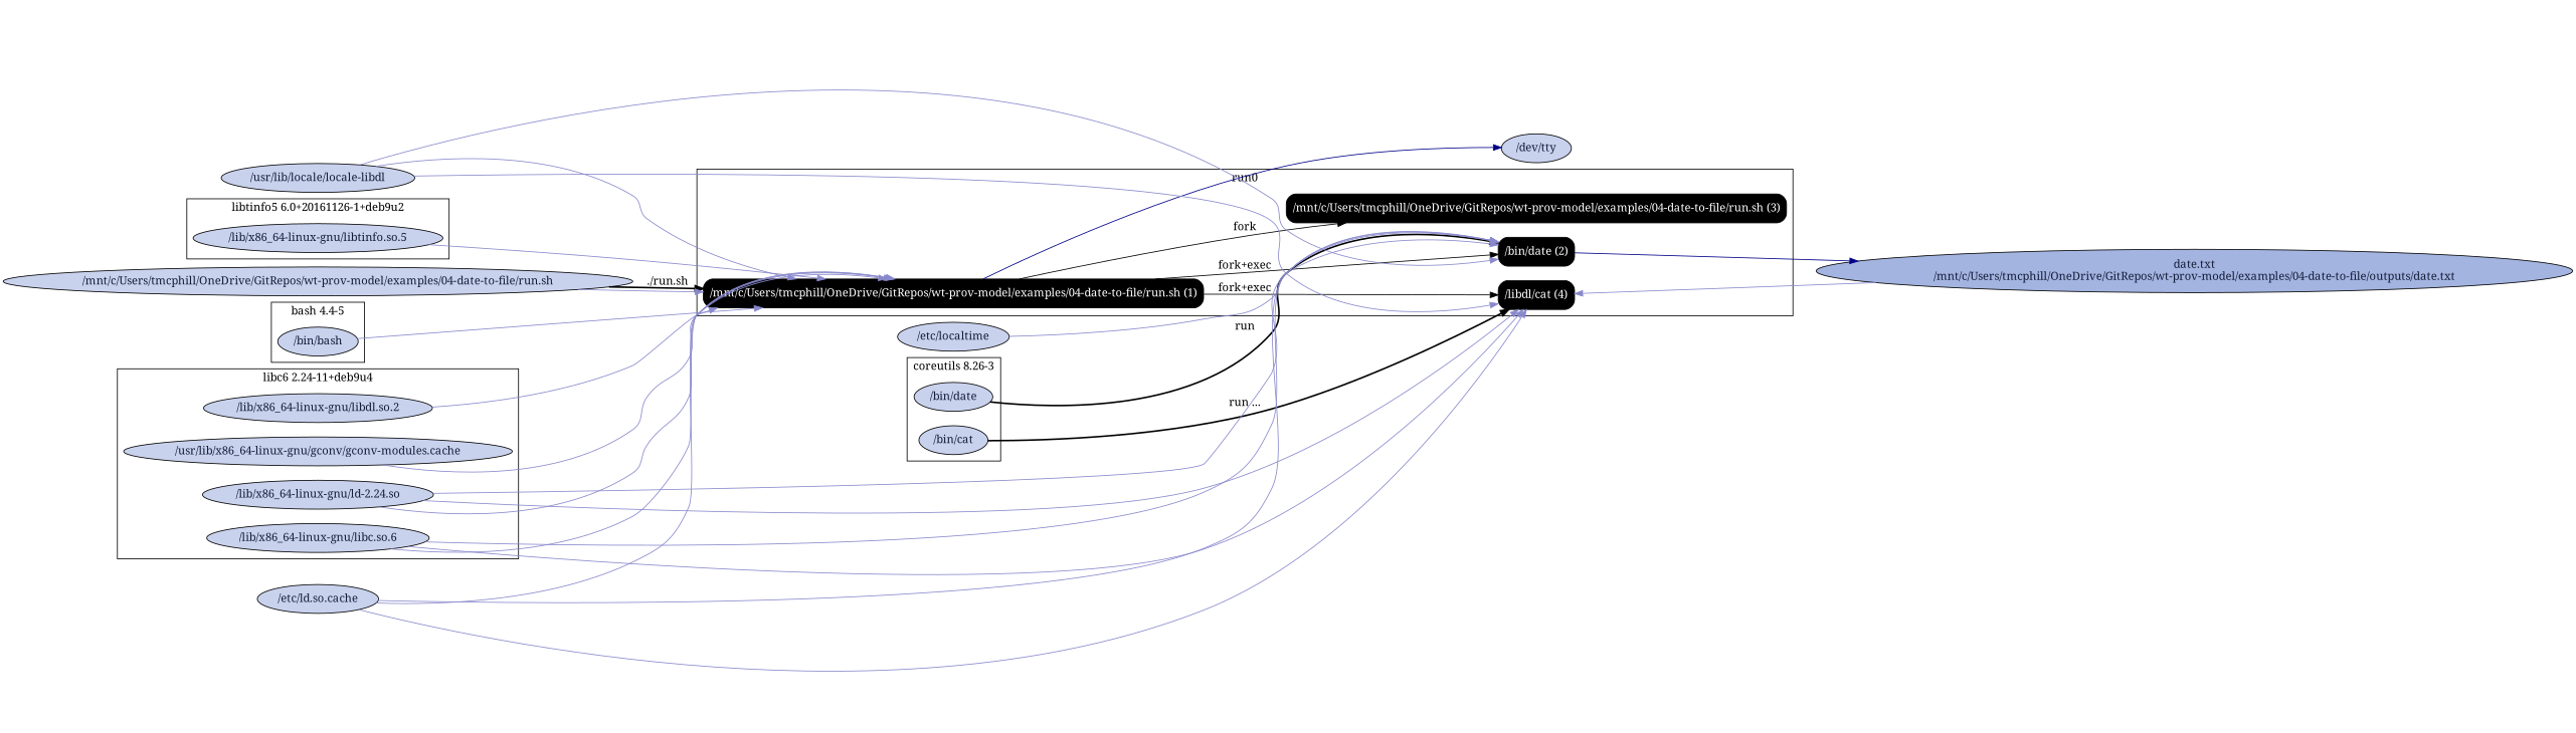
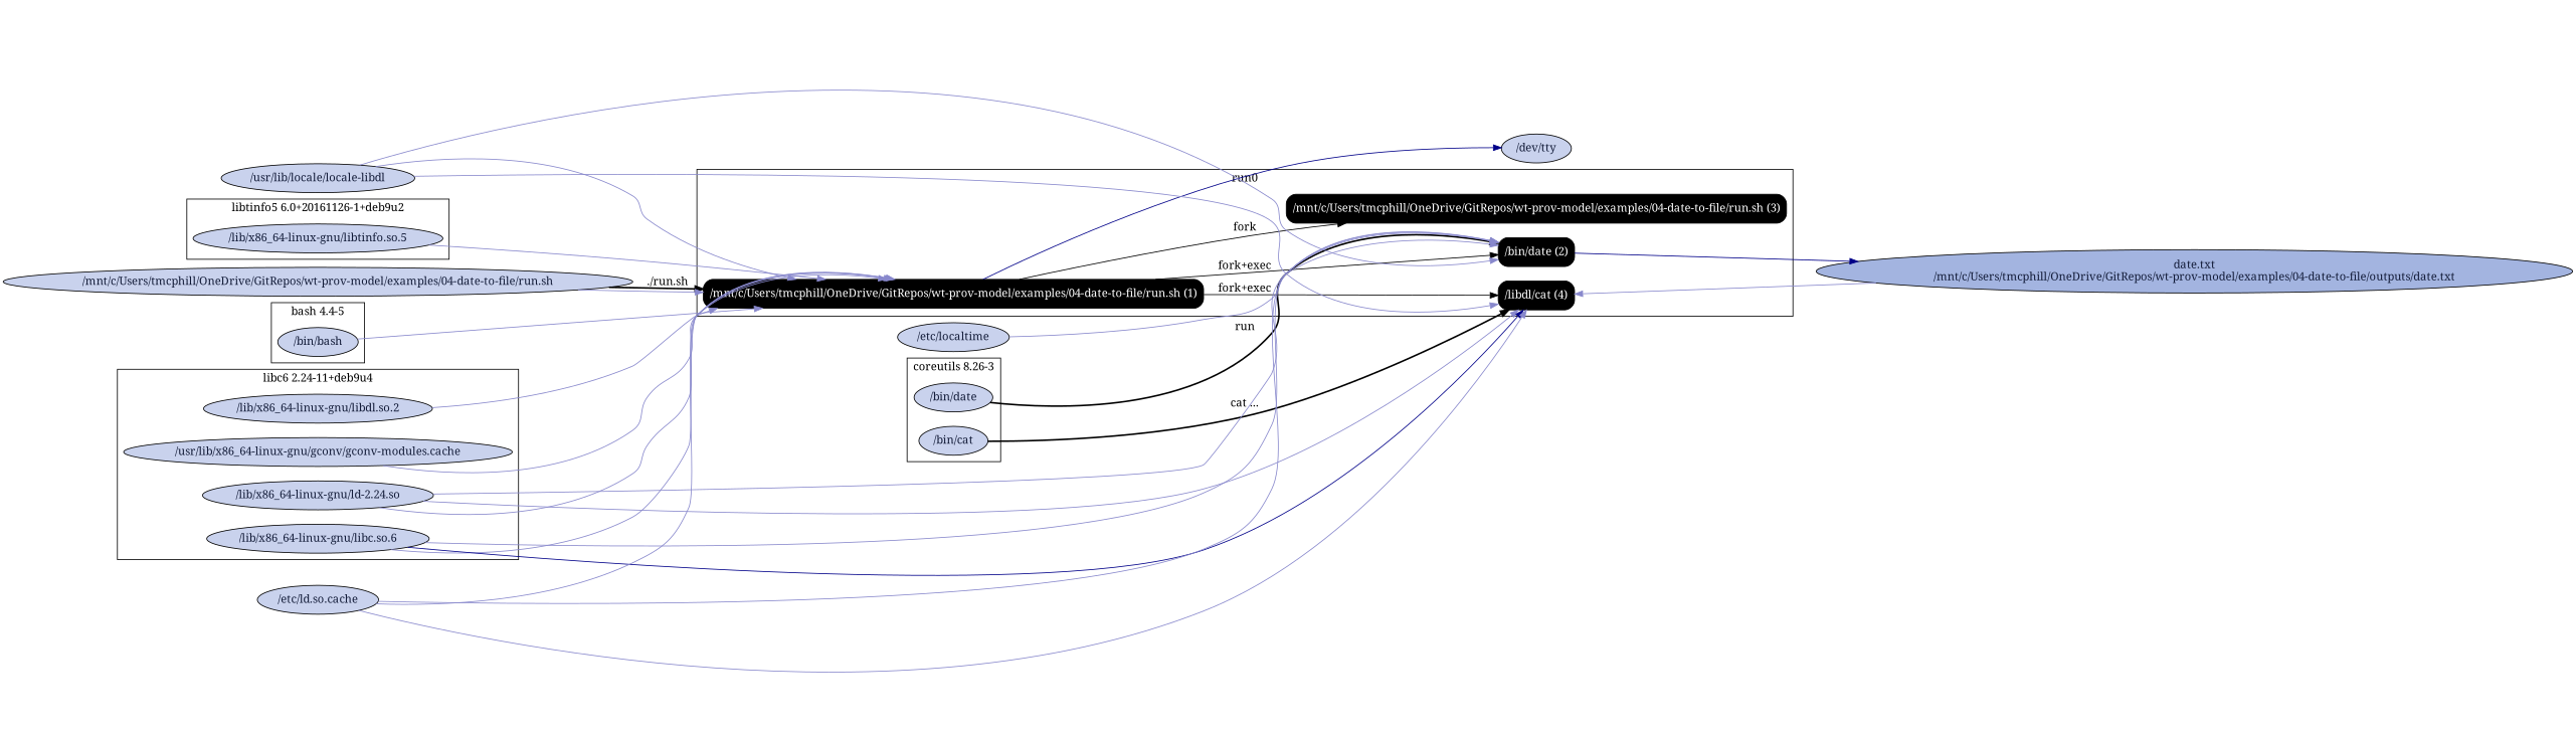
  digraph {
    fontname="Noto Serif"
    rankdir=LR
    node [fillcolor="#C9D2ED" fontcolor="#131C39" fontname="Noto Serif" shape=ellipse style="filled,rounded"]
    edge [fontname="Noto Serif" color="#8888CC"]
    n1 [fillcolor=black fontcolor=white label="/mnt/c/Users/tmcphill/OneDrive/GitRepos/wt-prov-model/examples/04-date-to-file/run.sh (1)" shape=box]
    n2 [fillcolor=black fontcolor=white label="/bin/date (2)" shape=box]
    n3 [fillcolor=black fontcolor=white label="/mnt/c/Users/tmcphill/OneDrive/GitRepos/wt-prov-model/examples/04-date-to-file/run.sh (3)" shape=box]
    n4 [fillcolor=black fontcolor=white label="/libdl/cat (4)" shape=box]
    "/bin/bash"
    "/bin/cat"
    "/bin/date"
    "/lib/x86_64-linux-gnu/ld-2.24.so"
    "/lib/x86_64-linux-gnu/libc.so.6"
    "/lib/x86_64-linux-gnu/libdl.so.2"
    "/usr/lib/x86_64-linux-gnu/gconv/gconv-modules.cache"
    "/lib/x86_64-linux-gnu/libtinfo.so.5"
    "/dev/tty"
    n14 [fillcolor="#A3B4E0" label="date.txt\n/mnt/c/Users/tmcphill/OneDrive/GitRepos/wt-prov-model/examples/04-date-to-file/outputs/date.txt"]
    "/etc/ld.so.cache"
    "/etc/localtime"
    "/mnt/c/Users/tmcphill/OneDrive/GitRepos/wt-prov-model/examples/04-date-to-file/run.sh"
    n18 [label="/usr/lib/locale/locale-libdl"]
    subgraph cluster_1 {
      label=run0
      n1
      n2
      n3
      n4
    }
    subgraph cluster_2 {
      label="bash 4.4-5"
      "/bin/bash"
    }
    subgraph cluster_3 {
      label="coreutils 8.26-3"
      "/bin/cat"
      "/bin/date"
    }
    subgraph cluster_4 {
      label="libc6 2.24-11+deb9u4"
      "/lib/x86_64-linux-gnu/ld-2.24.so"
      "/lib/x86_64-linux-gnu/libc.so.6"
      "/lib/x86_64-linux-gnu/libdl.so.2"
      "/usr/lib/x86_64-linux-gnu/gconv/gconv-modules.cache"
    }
    subgraph cluster_5 {
      label="libtinfo5 6.0+20161126-1+deb9u2"
      "/lib/x86_64-linux-gnu/libtinfo.so.5"
    }
    n1 -> n2 [label="fork+exec" color=""]
    n1 -> n3 [label=fork color=""]
    n1 -> n4 [label="fork+exec" color=""]
    n1 -> "/dev/tty" [color="#000088"]
    n2 -> n14 [color="#000088"]
    "/bin/bash" -> n1
-   "/bin/cat" -> n4 [label="run ..." style=bold color=""]
+   "/bin/cat" -> n4 [label="cat ..." style=bold color=""]
    "/bin/date" -> n2 [label=run style=bold color=""]
    "/lib/x86_64-linux-gnu/ld-2.24.so" -> n1
    "/lib/x86_64-linux-gnu/ld-2.24.so" -> n2
    "/lib/x86_64-linux-gnu/ld-2.24.so" -> n4
    "/lib/x86_64-linux-gnu/libc.so.6" -> n1
    "/lib/x86_64-linux-gnu/libc.so.6" -> n2
-   "/lib/x86_64-linux-gnu/libc.so.6" -> n4
+   "/lib/x86_64-linux-gnu/libc.so.6" -> n4 [color="#000088"]
    "/lib/x86_64-linux-gnu/libdl.so.2" -> n1
    "/usr/lib/x86_64-linux-gnu/gconv/gconv-modules.cache" -> n1
    "/lib/x86_64-linux-gnu/libtinfo.so.5" -> n1
    n14 -> n4
    "/etc/ld.so.cache" -> n1
    "/etc/ld.so.cache" -> n2
    "/etc/ld.so.cache" -> n4
    "/etc/localtime" -> n2
    "/mnt/c/Users/tmcphill/OneDrive/GitRepos/wt-prov-model/examples/04-date-to-file/run.sh" -> n1 [label="./run.sh" style=bold color=""]
    "/mnt/c/Users/tmcphill/OneDrive/GitRepos/wt-prov-model/examples/04-date-to-file/run.sh" -> n1
    n18 -> n1
    n18 -> n2
    n18 -> n4
  }
